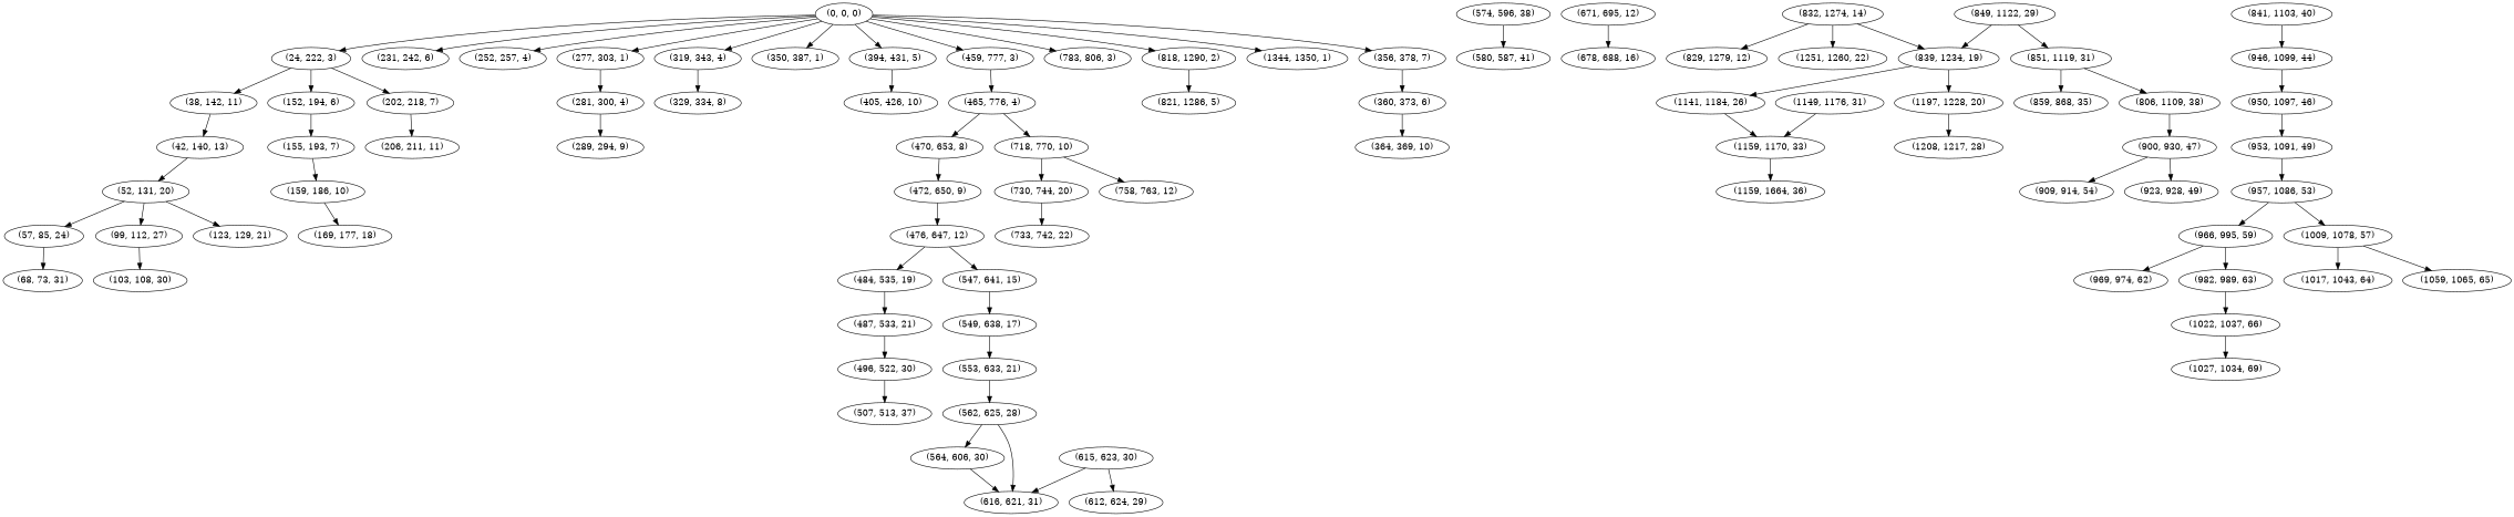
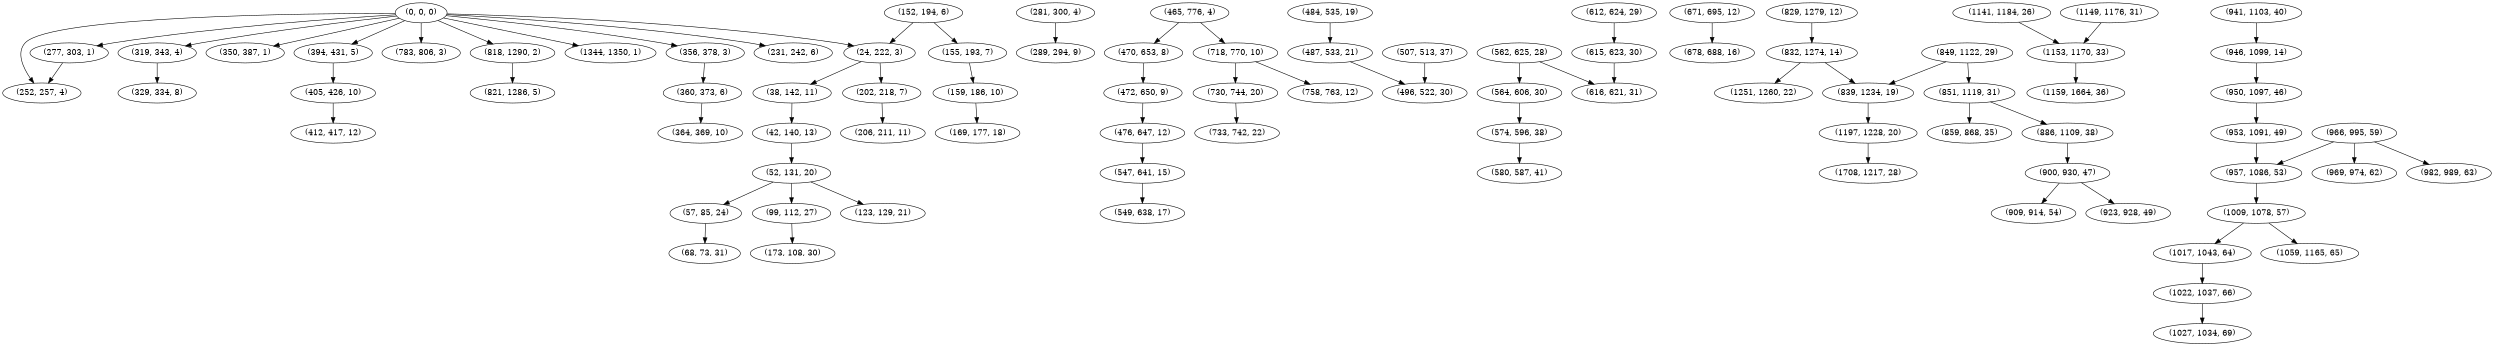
  digraph {
    "(0, 0, 0)"
    "(24, 222, 3)"
    "(231, 242, 6)"
    "(252, 257, 4)"
    "(277, 303, 1)"
    "(319, 343, 4)"
    "(350, 387, 1)"
    "(394, 431, 5)"
-   "(459, 777, 3)"
    "(783, 806, 3)"
    "(818, 1290, 2)"
    "(1344, 1350, 1)"
-   "(356, 378, 7)"
+   "(356, 378, 7)" [label="(356, 378, 3)"]
    "(38, 142, 11)"
    "(152, 194, 6)"
    "(202, 218, 7)"
    "(281, 300, 4)"
    "(329, 334, 8)"
    "(405, 426, 10)"
    "(465, 776, 4)"
    "(821, 1286, 5)"
    "(42, 140, 13)"
    "(155, 193, 7)"
    "(206, 211, 11)"
    "(52, 131, 20)"
    "(57, 85, 24)"
    "(99, 112, 27)"
    "(123, 129, 21)"
    "(68, 73, 31)"
-   "(103, 108, 30)"
+   "(103, 108, 30)" [label="(173, 108, 30)"]
    n31 [label="(159, 186, 10)"]
    "(169, 177, 18)"
    "(289, 294, 9)"
    n34 [label="(360, 373, 6)"]
    "(364, 369, 10)"
+   "(412, 417, 12)"
    "(470, 653, 8)"
    "(718, 770, 10)"
    "(472, 650, 9)"
    "(730, 744, 20)"
    "(758, 763, 12)"
    "(476, 647, 12)"
    "(484, 535, 19)"
    "(547, 641, 15)"
    "(487, 533, 21)"
    "(549, 638, 17)"
    "(496, 522, 30)"
    "(507, 513, 37)"
-   "(553, 633, 21)"
    "(562, 625, 28)"
    "(564, 606, 30)"
    "(616, 621, 31)"
    "(574, 596, 38)"
    "(612, 624, 29)"
    "(615, 623, 30)"
    "(580, 587, 41)"
    "(671, 695, 12)"
    "(678, 688, 16)"
    "(733, 742, 22)"
    "(829, 1279, 12)"
    "(832, 1274, 14)"
    "(839, 1234, 19)"
    "(1251, 1260, 22)"
    "(1141, 1184, 26)"
    "(1197, 1228, 20)"
    "(849, 1122, 29)"
    "(851, 1119, 31)"
-   "(1153, 1170, 33)" [label="(1159, 1170, 33)"]
-   "(1208, 1217, 28)"
+   "(1153, 1170, 33)"
+   "(1208, 1217, 28)" [label="(1708, 1217, 28)"]
    "(859, 868, 35)"
-   "(886, 1109, 38)" [label="(806, 1109, 38)"]
+   "(886, 1109, 38)"
    "(900, 930, 47)"
    "(909, 914, 54)"
    "(923, 928, 49)"
-   "(941, 1103, 40)" [label="(841, 1103, 40)"]
-   "(946, 1099, 44)"
+   "(941, 1103, 40)"
+   "(946, 1099, 44)" [label="(946, 1099, 14)"]
    "(950, 1097, 46)"
    "(953, 1091, 49)"
    "(957, 1086, 53)"
    "(966, 995, 59)"
    "(1009, 1078, 57)"
    "(969, 974, 62)"
    "(982, 989, 63)"
    "(1017, 1043, 64)"
-   "(1059, 1065, 65)"
+   "(1059, 1065, 65)" [label="(1059, 1165, 65)"]
    "(1022, 1037, 66)"
    "(1027, 1034, 69)"
    "(1149, 1176, 31)"
    n89 [label="(1159, 1664, 36)"]
    "(0, 0, 0)" -> "(24, 222, 3)"
    "(0, 0, 0)" -> "(231, 242, 6)"
    "(0, 0, 0)" -> "(252, 257, 4)"
    "(0, 0, 0)" -> "(277, 303, 1)"
    "(0, 0, 0)" -> "(319, 343, 4)"
    "(0, 0, 0)" -> "(350, 387, 1)"
    "(0, 0, 0)" -> "(394, 431, 5)"
-   "(0, 0, 0)" -> "(459, 777, 3)"
    "(0, 0, 0)" -> "(783, 806, 3)"
    "(0, 0, 0)" -> "(818, 1290, 2)"
    "(0, 0, 0)" -> "(1344, 1350, 1)"
    "(0, 0, 0)" -> "(356, 378, 7)"
    "(24, 222, 3)" -> "(38, 142, 11)"
-   "(24, 222, 3)" -> "(152, 194, 6)"
+   "(152, 194, 6)" -> "(24, 222, 3)"
    "(24, 222, 3)" -> "(202, 218, 7)"
-   "(277, 303, 1)" -> "(281, 300, 4)"
+   "(277, 303, 1)" -> "(252, 257, 4)"
    "(319, 343, 4)" -> "(329, 334, 8)"
    "(394, 431, 5)" -> "(405, 426, 10)"
-   "(459, 777, 3)" -> "(465, 776, 4)"
    "(818, 1290, 2)" -> "(821, 1286, 5)"
    "(356, 378, 7)" -> n34
    "(38, 142, 11)" -> "(42, 140, 13)"
    "(152, 194, 6)" -> "(155, 193, 7)"
    "(202, 218, 7)" -> "(206, 211, 11)"
    "(281, 300, 4)" -> "(289, 294, 9)"
+   "(405, 426, 10)" -> "(412, 417, 12)"
    "(465, 776, 4)" -> "(470, 653, 8)"
    "(465, 776, 4)" -> "(718, 770, 10)"
    "(42, 140, 13)" -> "(52, 131, 20)"
    "(155, 193, 7)" -> n31
    "(52, 131, 20)" -> "(57, 85, 24)"
    "(52, 131, 20)" -> "(99, 112, 27)"
    "(52, 131, 20)" -> "(123, 129, 21)"
    "(57, 85, 24)" -> "(68, 73, 31)"
    "(99, 112, 27)" -> "(103, 108, 30)"
    n31 -> "(169, 177, 18)"
    n34 -> "(364, 369, 10)"
    "(470, 653, 8)" -> "(472, 650, 9)"
    "(718, 770, 10)" -> "(730, 744, 20)"
    "(718, 770, 10)" -> "(758, 763, 12)"
    "(472, 650, 9)" -> "(476, 647, 12)"
    "(730, 744, 20)" -> "(733, 742, 22)"
-   "(476, 647, 12)" -> "(484, 535, 19)"
    "(476, 647, 12)" -> "(547, 641, 15)"
    "(484, 535, 19)" -> "(487, 533, 21)"
    "(547, 641, 15)" -> "(549, 638, 17)"
    "(487, 533, 21)" -> "(496, 522, 30)"
-   "(549, 638, 17)" -> "(553, 633, 21)"
-   "(496, 522, 30)" -> "(507, 513, 37)"
-   "(553, 633, 21)" -> "(562, 625, 28)"
+   "(507, 513, 37)" -> "(496, 522, 30)"
    "(562, 625, 28)" -> "(564, 606, 30)"
    "(562, 625, 28)" -> "(616, 621, 31)"
-   "(564, 606, 30)" -> "(616, 621, 31)"
+   "(564, 606, 30)" -> "(574, 596, 38)"
    "(574, 596, 38)" -> "(580, 587, 41)"
-   "(615, 623, 30)" -> "(612, 624, 29)"
+   "(612, 624, 29)" -> "(615, 623, 30)"
    "(615, 623, 30)" -> "(616, 621, 31)"
    "(671, 695, 12)" -> "(678, 688, 16)"
-   "(832, 1274, 14)" -> "(829, 1279, 12)"
+   "(829, 1279, 12)" -> "(832, 1274, 14)"
    "(832, 1274, 14)" -> "(839, 1234, 19)"
    "(832, 1274, 14)" -> "(1251, 1260, 22)"
-   "(839, 1234, 19)" -> "(1141, 1184, 26)"
    "(839, 1234, 19)" -> "(1197, 1228, 20)"
    "(1141, 1184, 26)" -> "(1153, 1170, 33)"
    "(1197, 1228, 20)" -> "(1208, 1217, 28)"
    "(849, 1122, 29)" -> "(839, 1234, 19)"
    "(849, 1122, 29)" -> "(851, 1119, 31)"
    "(851, 1119, 31)" -> "(859, 868, 35)"
    "(851, 1119, 31)" -> "(886, 1109, 38)"
    "(1153, 1170, 33)" -> n89
    "(886, 1109, 38)" -> "(900, 930, 47)"
    "(900, 930, 47)" -> "(909, 914, 54)"
    "(900, 930, 47)" -> "(923, 928, 49)"
    "(941, 1103, 40)" -> "(946, 1099, 44)"
    "(946, 1099, 44)" -> "(950, 1097, 46)"
    "(950, 1097, 46)" -> "(953, 1091, 49)"
    "(953, 1091, 49)" -> "(957, 1086, 53)"
-   "(957, 1086, 53)" -> "(966, 995, 59)"
+   "(966, 995, 59)" -> "(957, 1086, 53)"
    "(957, 1086, 53)" -> "(1009, 1078, 57)"
    "(966, 995, 59)" -> "(969, 974, 62)"
    "(966, 995, 59)" -> "(982, 989, 63)"
    "(1009, 1078, 57)" -> "(1017, 1043, 64)"
    "(1009, 1078, 57)" -> "(1059, 1065, 65)"
-   "(982, 989, 63)" -> "(1022, 1037, 66)"
+   "(1017, 1043, 64)" -> "(1022, 1037, 66)"
    "(1022, 1037, 66)" -> "(1027, 1034, 69)"
    "(1149, 1176, 31)" -> "(1153, 1170, 33)"
  }
